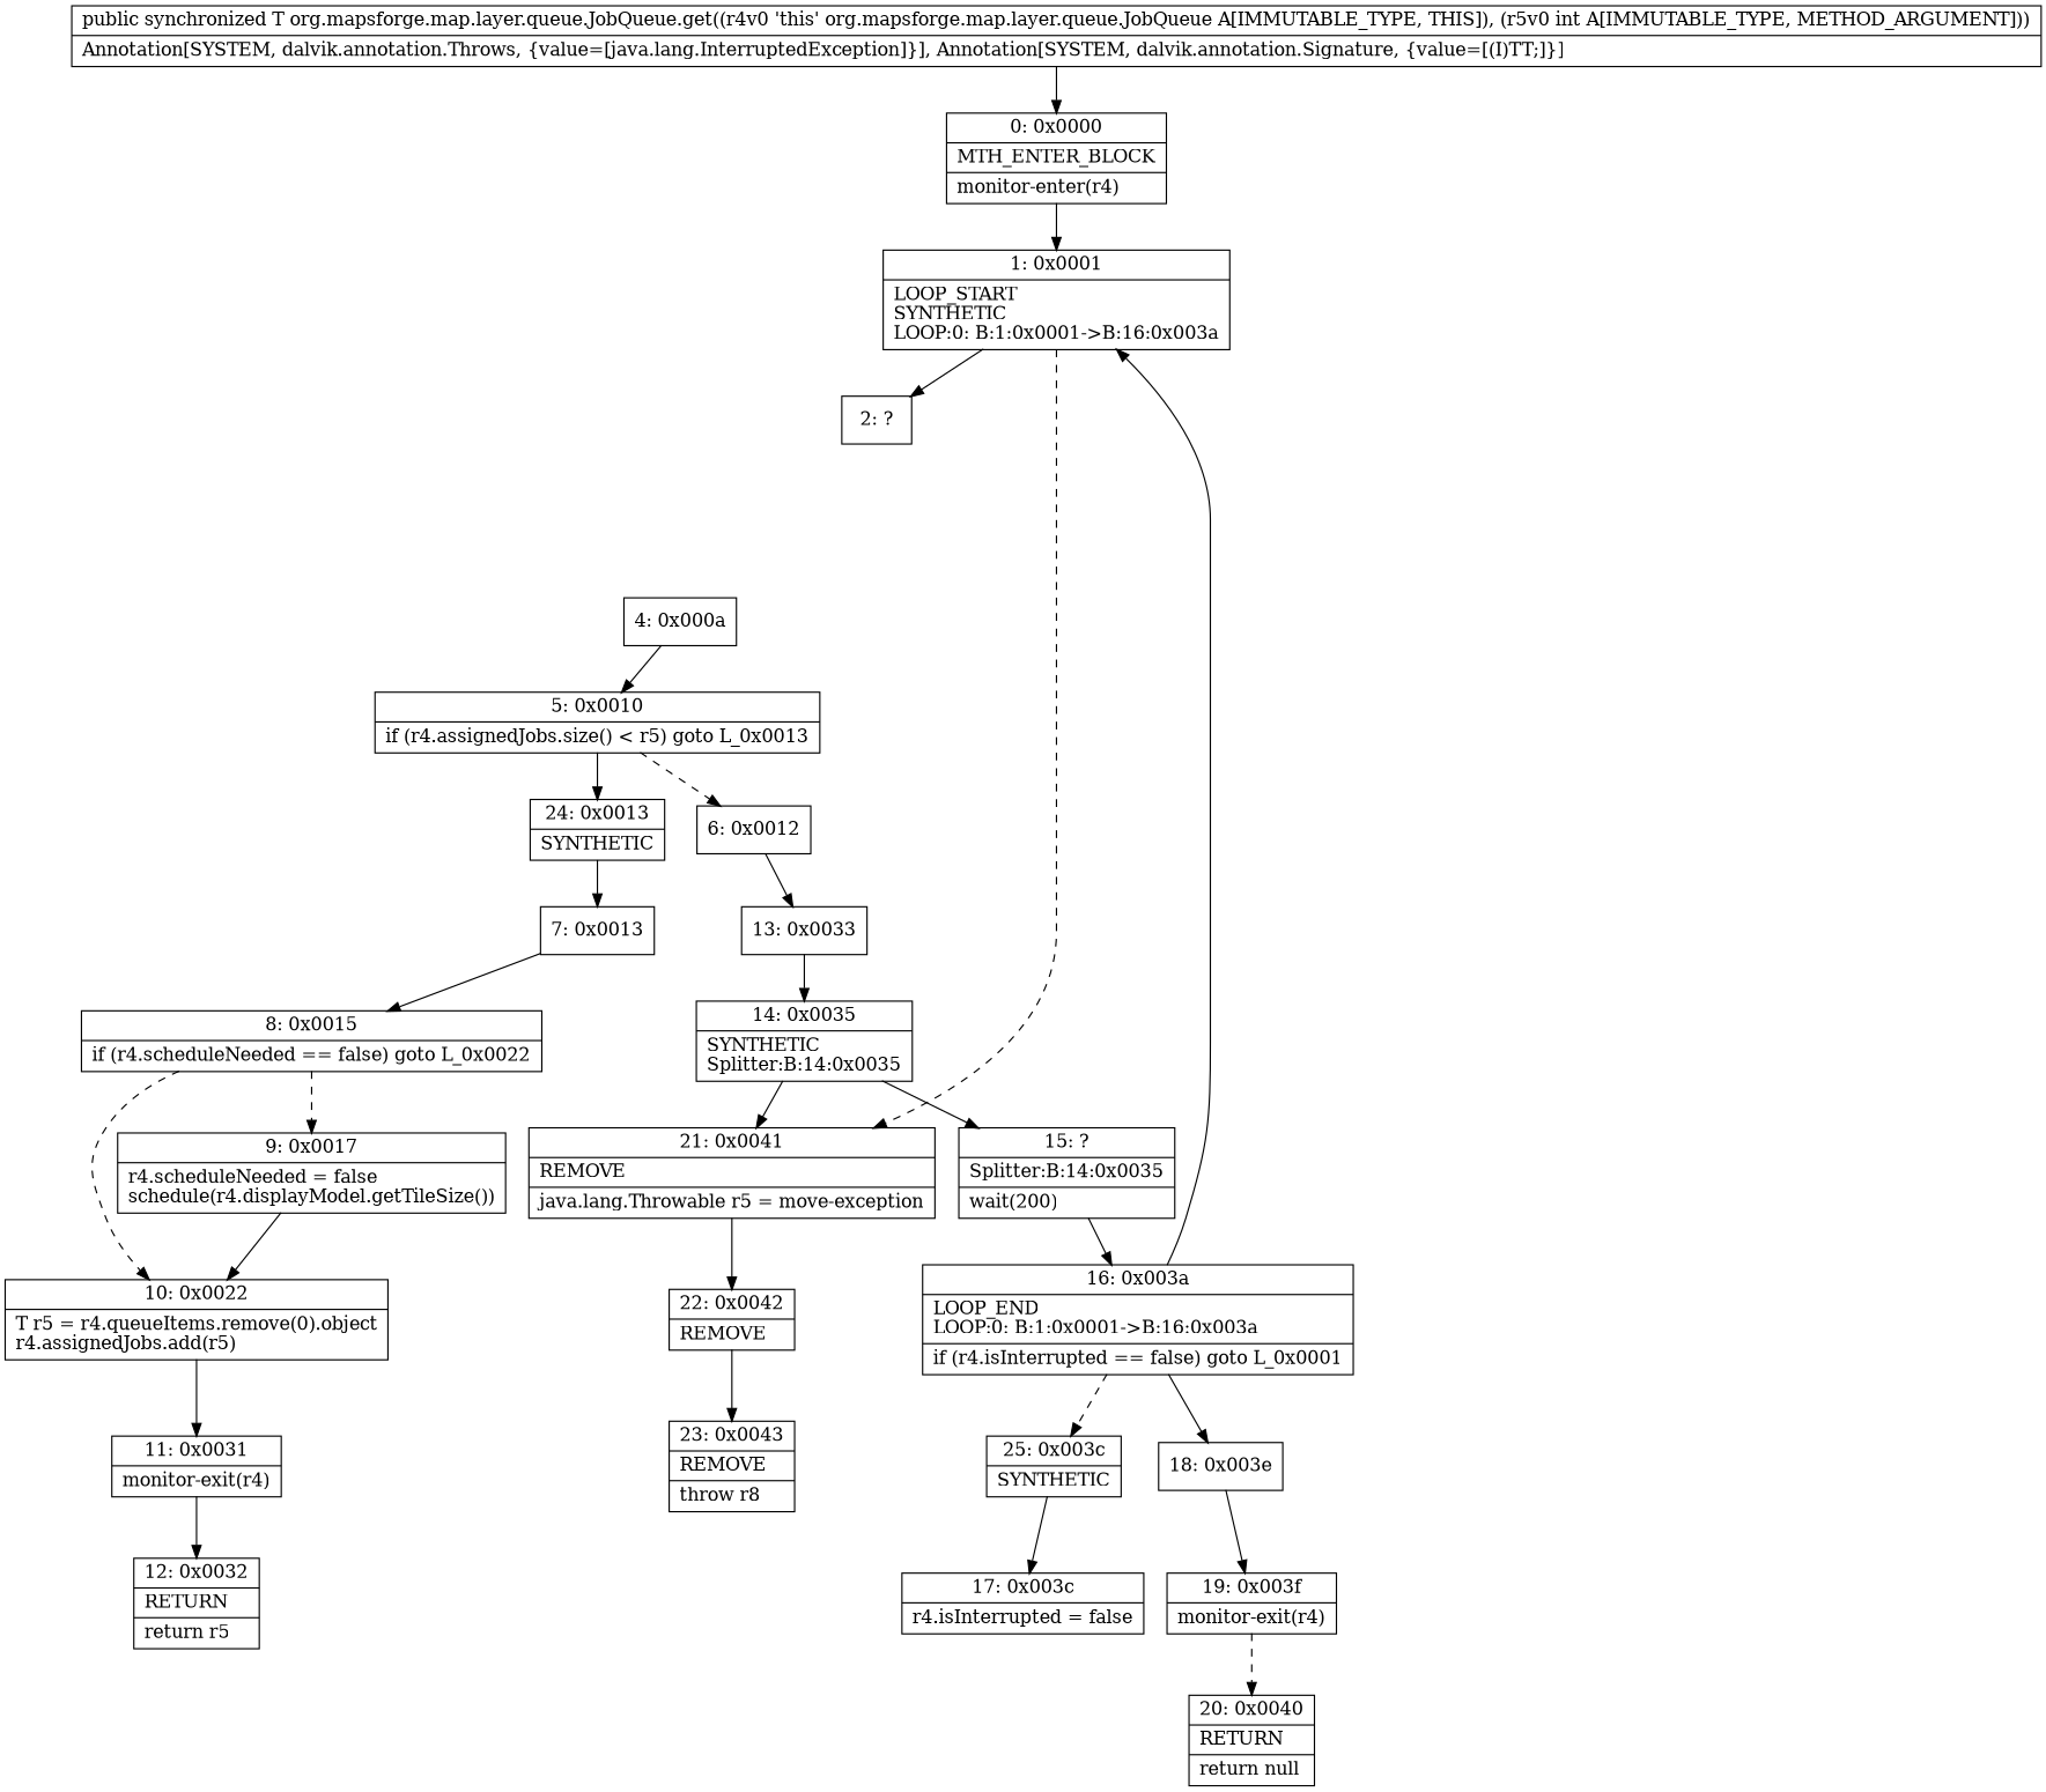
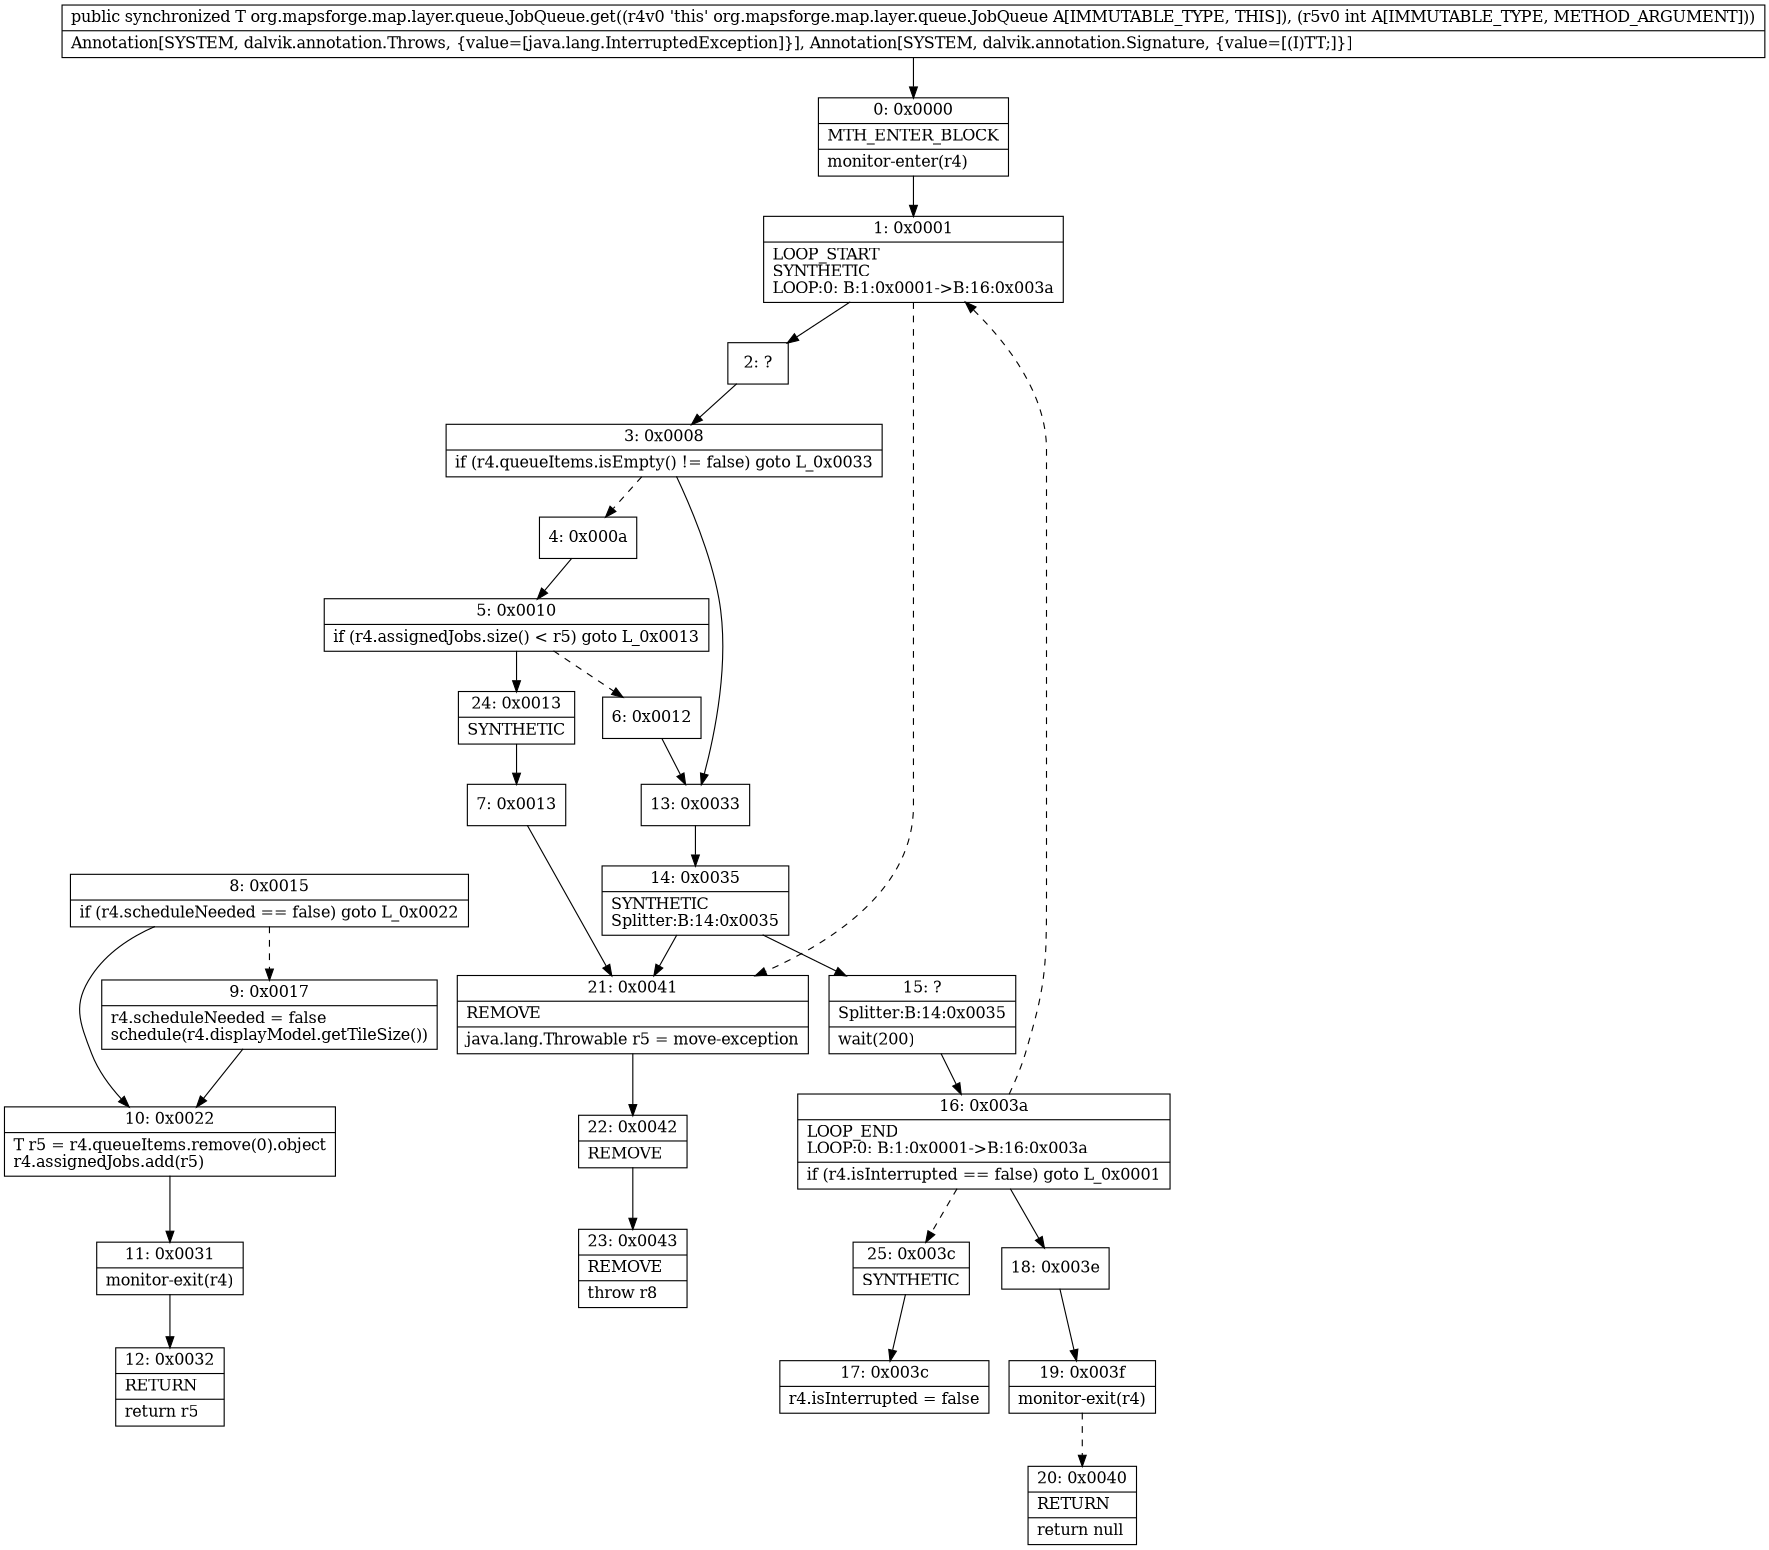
  digraph {
    node [shape=record]
    n1 [label="{0\:\ 0x0000|MTH_ENTER_BLOCK\l|monitor\-enter(r4)\l}"]
    n2 [label="{1\:\ 0x0001|LOOP_START\lSYNTHETIC\lLOOP:0: B:1:0x0001\-\>B:16:0x003a\l}"]
    n3 [label="{2\:\ ?}"]
    n4 [label="{21\:\ 0x0041|REMOVE\l|java.lang.Throwable r5 = move\-exception\l}"]
+   n5 [label="{3\:\ 0x0008|if (r4.queueItems.isEmpty() != false) goto L_0x0033\l}"]
    n6 [label="{22\:\ 0x0042|REMOVE\l}"]
    n7 [label="{4\:\ 0x000a}"]
    n8 [label="{13\:\ 0x0033}"]
    n9 [label="{5\:\ 0x0010|if (r4.assignedJobs.size() \< r5) goto L_0x0013\l}"]
    n10 [label="{14\:\ 0x0035|SYNTHETIC\lSplitter:B:14:0x0035\l}"]
    n11 [label="{6\:\ 0x0012}"]
    n12 [label="{24\:\ 0x0013|SYNTHETIC\l}"]
    n13 [label="{7\:\ 0x0013}"]
    n14 [label="{8\:\ 0x0015|if (r4.scheduleNeeded == false) goto L_0x0022\l}"]
    n15 [label="{9\:\ 0x0017|r4.scheduleNeeded = false\lschedule(r4.displayModel.getTileSize())\l}"]
    n16 [label="{10\:\ 0x0022|T r5 = r4.queueItems.remove(0).object\lr4.assignedJobs.add(r5)\l}"]
    n17 [label="{11\:\ 0x0031|monitor\-exit(r4)\l}"]
    n18 [label="{12\:\ 0x0032|RETURN\l|return r5\l}"]
    n19 [label="{15\:\ ?|Splitter:B:14:0x0035\l|wait(200)\l}"]
    n20 [label="{16\:\ 0x003a|LOOP_END\lLOOP:0: B:1:0x0001\-\>B:16:0x003a\l|if (r4.isInterrupted == false) goto L_0x0001\l}"]
    n21 [label="{25\:\ 0x003c|SYNTHETIC\l}"]
    n22 [label="{18\:\ 0x003e}"]
    n23 [label="{17\:\ 0x003c|r4.isInterrupted = false\l}"]
    n24 [label="{19\:\ 0x003f|monitor\-exit(r4)\l}"]
    n25 [label="{20\:\ 0x0040|RETURN\l|return null\l}"]
    n26 [label="{23\:\ 0x0043|REMOVE\l|throw r8\l}"]
    n27 [label="{public synchronized T org.mapsforge.map.layer.queue.JobQueue.get((r4v0 'this' org.mapsforge.map.layer.queue.JobQueue A[IMMUTABLE_TYPE, THIS]), (r5v0 int A[IMMUTABLE_TYPE, METHOD_ARGUMENT]))  | Annotation[SYSTEM, dalvik.annotation.Throws, \{value=[java.lang.InterruptedException]\}], Annotation[SYSTEM, dalvik.annotation.Signature, \{value=[(I)TT;]\}]\l}"]
    n1 -> n2
    n2 -> n3
    n2 -> n4 [style=dashed]
+   n3 -> n5
    n4 -> n6
+   n5 -> n7 [style=dashed]
+   n5 -> n8
    n6 -> n26
    n7 -> n9
    n8 -> n10
    n9 -> n11 [style=dashed]
    n9 -> n12
    n10 -> n4
    n10 -> n19
    n11 -> n8
    n12 -> n13
-   n13 -> n14
+   n13 -> n4
    n14 -> n15 [style=dashed]
-   n14 -> n16 [style=dashed]
+   n14 -> n16
    n15 -> n16
    n16 -> n17
    n17 -> n18
    n19 -> n20
-   n20 -> n2
+   n20 -> n2 [style=dashed]
    n20 -> n21 [style=dashed]
    n20 -> n22
    n21 -> n23
    n22 -> n24
    n24 -> n25 [style=dashed]
    n27 -> n1
  }
